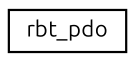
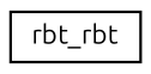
  digraph {
    rankdir=LR
    fontname=Ubuntu
-   n1 [color=black fillcolor=white fontname=Ubuntu fontsize=10 height=0.2 label=rbt_pdo shape=record style=filled width=0.4]
+   n1 [color=black fillcolor=white fontname=Ubuntu fontsize=10 height=0.2 label=rbt_rbt shape=record style=filled width=0.4]
  }
